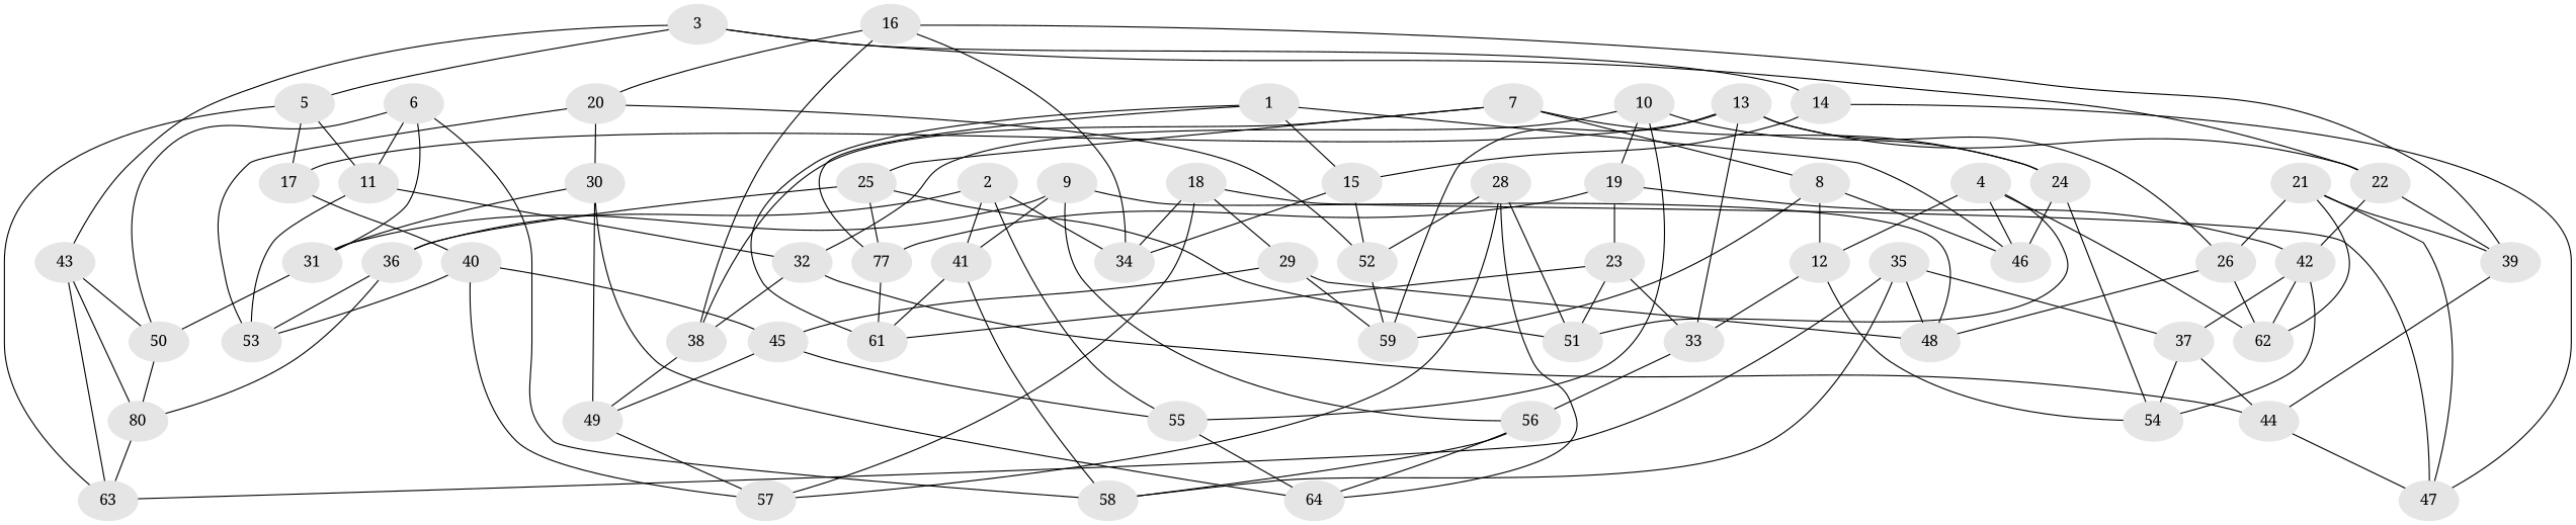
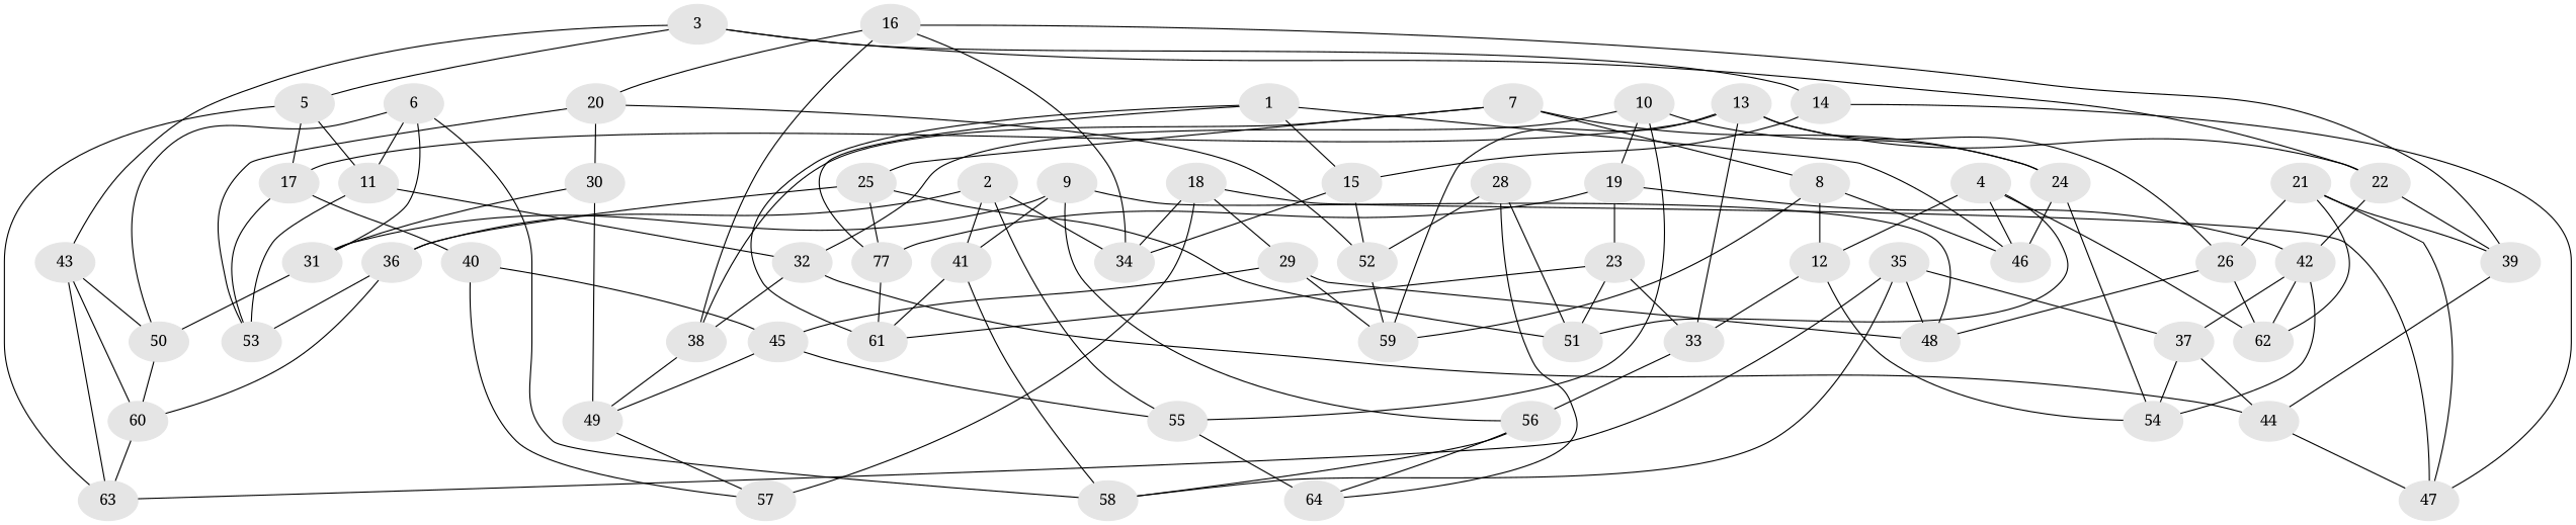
  graph {
    fontname="Noto Serif"
    node [color=gray90 fontname="Noto Serif" style=filled]
    edge [fontname="Noto Serif"]
    1
    15
    n3 [label=77]
    46
    61
    34
    52
    2
    36
    41
    55
    53
-   60 [label=80]
+   60
    58
    64
    3
    5
    14
    22
    43
    11
    17
    63
    47
    39
    42
    50
    4
    12
    51
    62
    33
    54
    32
    40
    6
    31
    7
    8
    24
    25
    38
    59
    49
    9
    48
    56
    10
    19
    23
    44
    13
    26
    37
    16
    20
    30
    57
    45
    18
    29
    21
    28
    35
    1 -- 15
    1 -- n3
    1 -- 46
    1 -- 61
    15 -- 34
    15 -- 52
    n3 -- 61
    52 -- 59
    2 -- 34
    2 -- 36
    2 -- 41
    2 -- 55
    36 -- 53
    36 -- 60
    41 -- 61
    41 -- 58
    55 -- 64
    60 -- 63
    3 -- 5
    3 -- 14
    3 -- 22
    3 -- 43
    5 -- 11
    5 -- 17
    5 -- 63
    14 -- 15
    14 -- 47
    22 -- 39
    22 -- 42
    43 -- 60
    43 -- 63
    43 -- 50
    11 -- 53
    11 -- 32
    17 -- 40
    39 -- 44
    42 -- 62
    42 -- 54
    42 -- 37
    50 -- 60
    4 -- 46
    4 -- 12
    4 -- 51
    4 -- 62
    12 -- 33
    12 -- 54
    33 -- 56
    32 -- 38
    32 -- 44
-   40 -- 53
+   17 -- 53
    40 -- 57
    40 -- 45
    6 -- 58
    6 -- 11
    6 -- 50
    6 -- 31
    31 -- 50
    7 -- 8
    7 -- 24
    7 -- 25
    7 -- 38
    8 -- 46
    8 -- 12
    8 -- 59
    24 -- 46
    24 -- 54
    25 -- n3
    25 -- 36
    25 -- 51
    38 -- 49
    49 -- 57
    9 -- 41
    9 -- 31
    9 -- 48
    9 -- 56
    56 -- 58
    56 -- 64
    10 -- 55
    10 -- 32
    10 -- 24
    10 -- 19
    19 -- n3
    19 -- 42
    19 -- 23
    23 -- 61
    23 -- 51
    23 -- 33
    44 -- 47
    13 -- 22
    13 -- 17
    13 -- 33
    13 -- 59
    13 -- 26
    26 -- 62
    26 -- 48
    37 -- 54
    37 -- 44
    16 -- 34
    16 -- 39
    16 -- 38
    16 -- 20
    20 -- 52
    20 -- 53
    20 -- 30
-   30 -- 64
    30 -- 31
    30 -- 49
    45 -- 55
    45 -- 49
    18 -- 34
    18 -- 47
    18 -- 57
    18 -- 29
    29 -- 59
    29 -- 48
    29 -- 45
    21 -- 47
    21 -- 39
    21 -- 62
    21 -- 26
    28 -- 52
    28 -- 64
    28 -- 51
-   28 -- 57
    35 -- 58
    35 -- 63
    35 -- 48
    35 -- 37
  }
